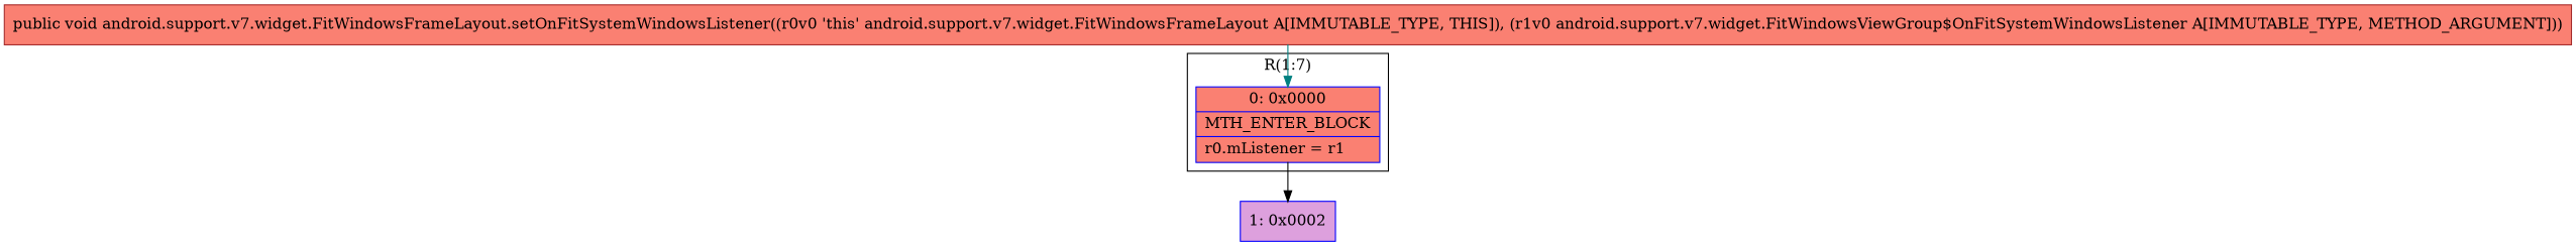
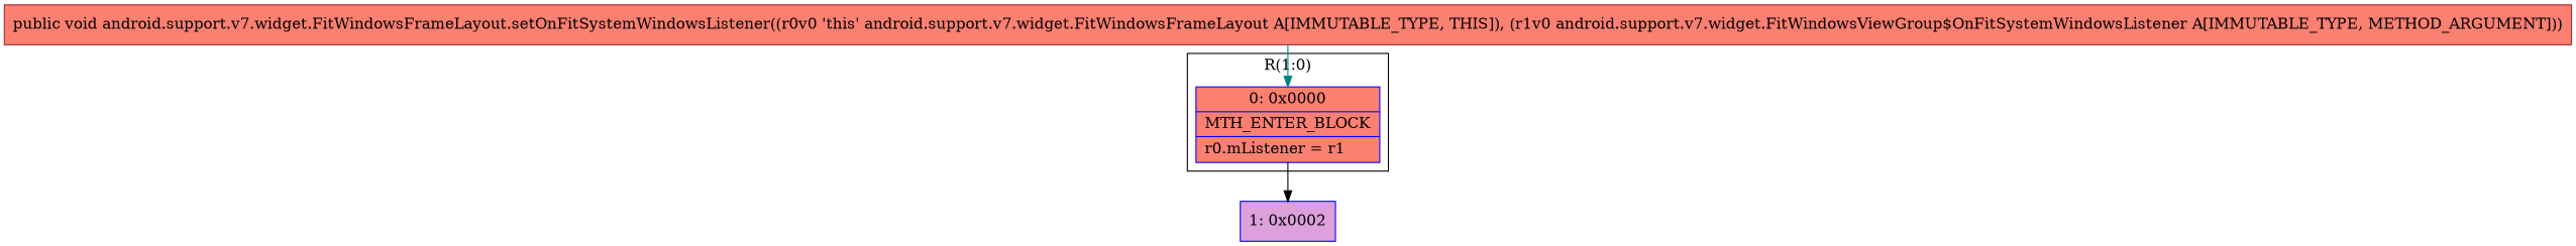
  digraph {
    node [color=blue shape=record style=filled fillcolor=salmon]
    n1 [label="{0\:\ 0x0000|MTH_ENTER_BLOCK\l|r0.mListener = r1\l}"]
    n2 [label="{1\:\ 0x0002}" fillcolor=plum]
    n3 [label="{public void android.support.v7.widget.FitWindowsFrameLayout.setOnFitSystemWindowsListener((r0v0 'this' android.support.v7.widget.FitWindowsFrameLayout A[IMMUTABLE_TYPE, THIS]), (r1v0 android.support.v7.widget.FitWindowsViewGroup$OnFitSystemWindowsListener A[IMMUTABLE_TYPE, METHOD_ARGUMENT])) }" color=brown]
    subgraph cluster_1 {
-     label="R(1:7)"
+     label="R(1:0)"
      n1
    }
    n1 -> n2 [color=black]
    n3 -> n1 [color=teal]
  }
